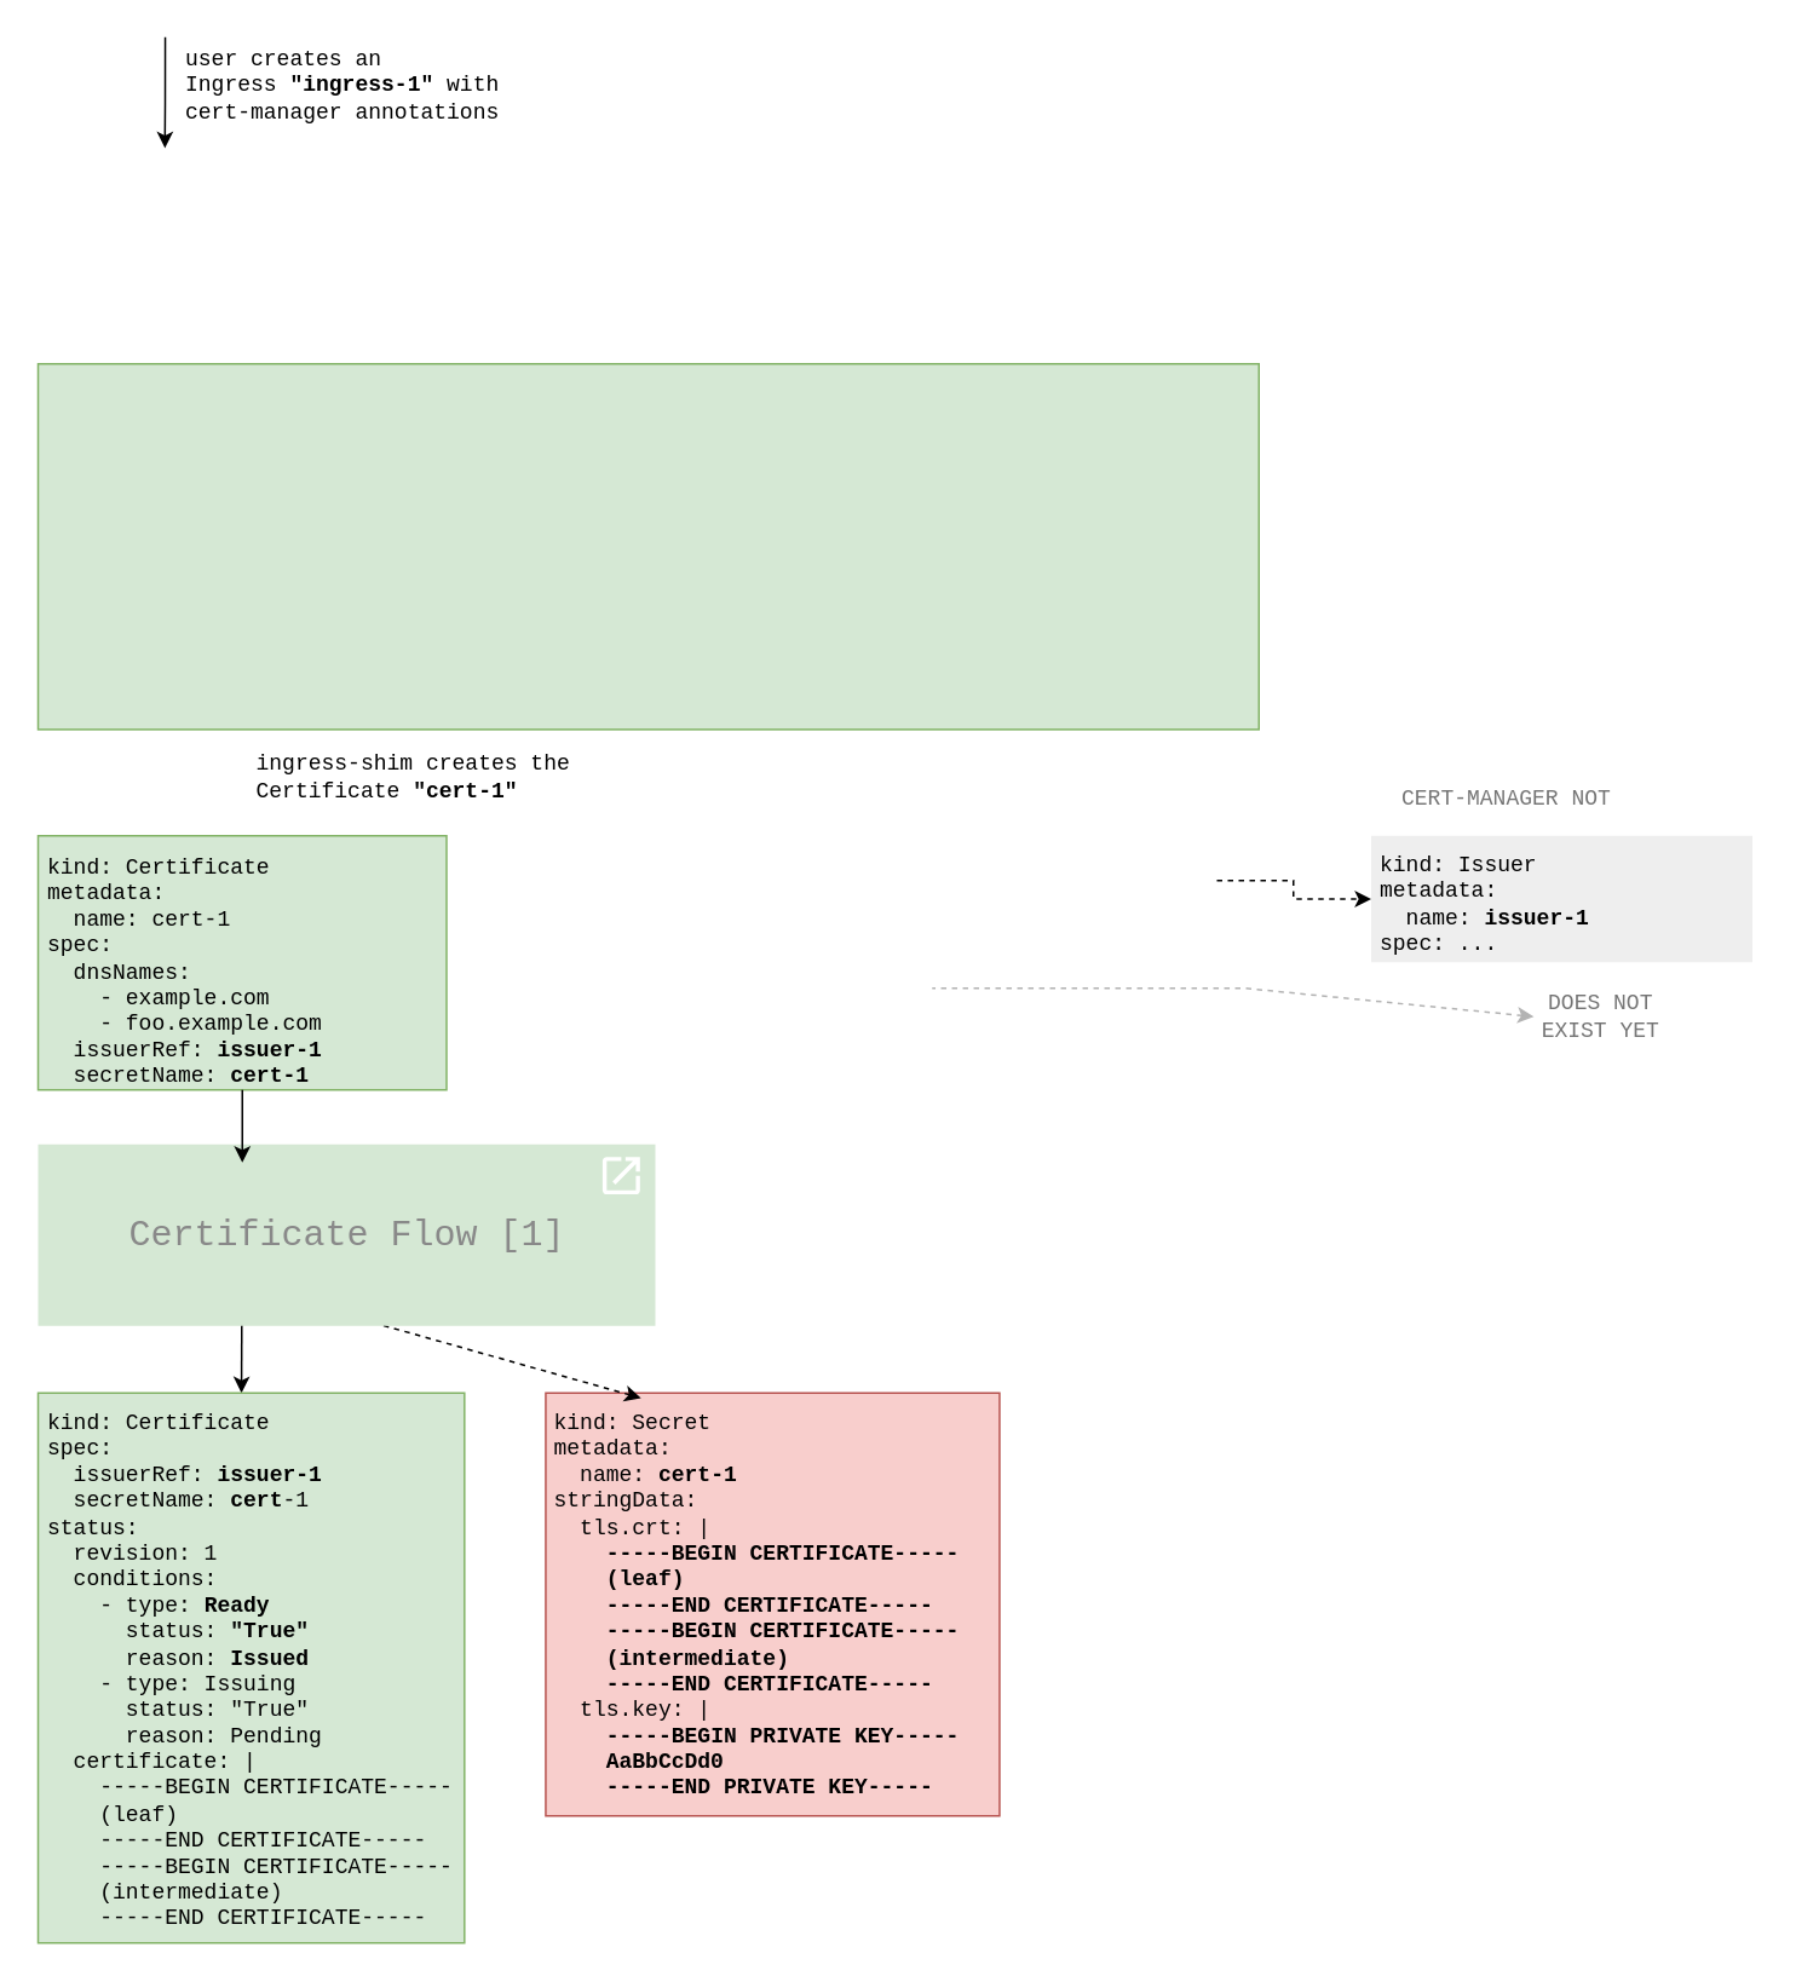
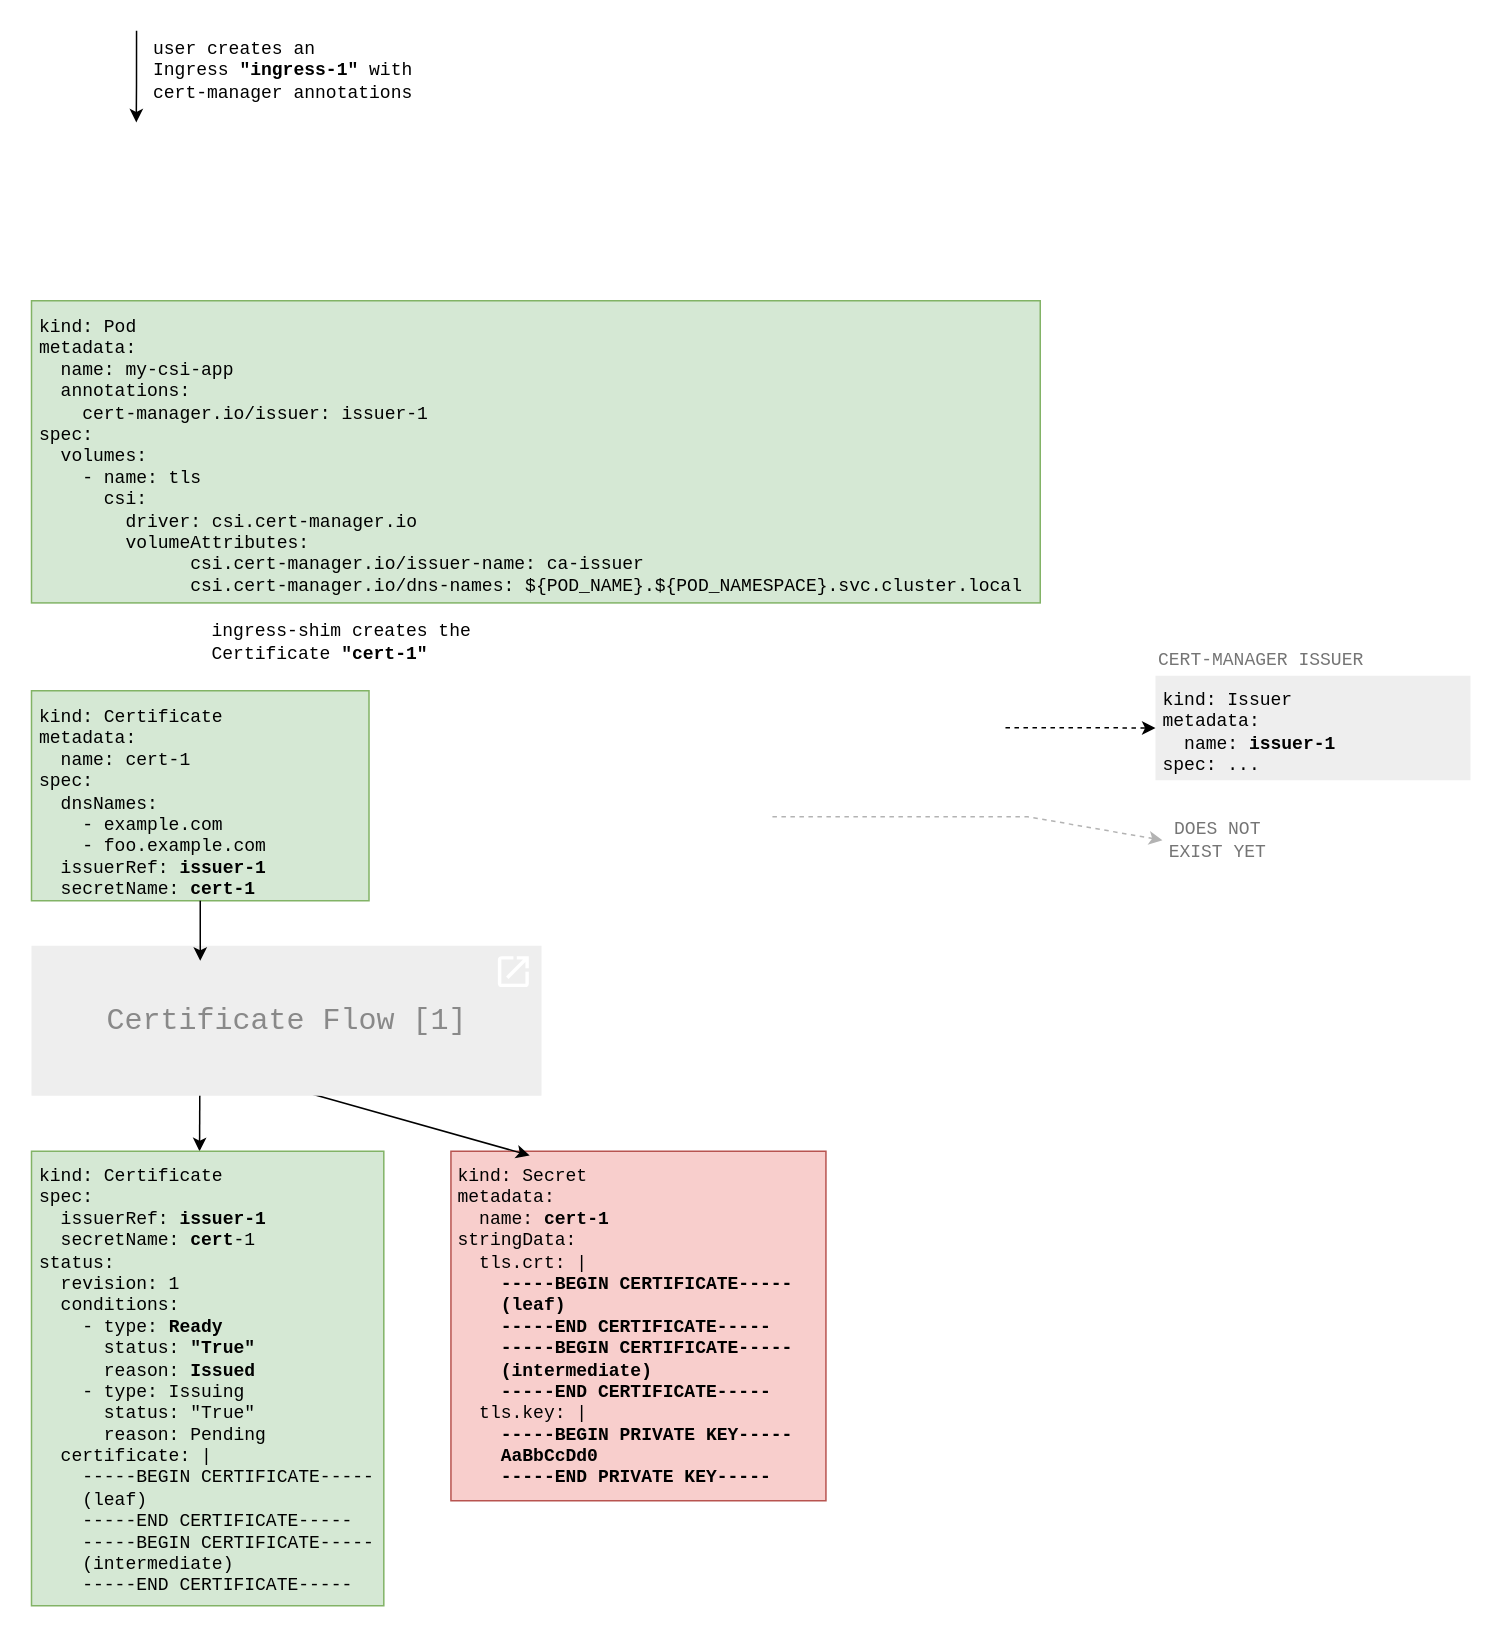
  <mxCell id="0" />
  <mxCell id="1" parent="0" />
  <mxCell id="2" value="" style="rounded=0;whiteSpace=wrap;html=1;fillColor=#d5e8d4;strokeColor=#82b366;fontFamily=Courier New;" parent="1" vertex="1"><mxGeometry x="20.5" y="200" width="672.5" height="201.44" as="geometry" /></mxCell>
- <mxCell id="3" value="kind: Issuer&lt;br&gt;metadata:&lt;br&gt;&amp;nbsp; name:&amp;nbsp;&lt;b style=&quot;border-color: var(--border-color);&quot;&gt;issuer-1&lt;/b&gt;&lt;br&gt;spec: ..." style="text;html=1;align=left;verticalAlign=top;whiteSpace=wrap;rounded=0;fontFamily=Courier New;spacing=5;fillColor=#EEEEEE;" parent="1" vertex="1"><mxGeometry x="754.82" y="460" width="210" height="69.67" as="geometry" /></mxCell>
+ <mxCell id="3" value="kind: Issuer&lt;br&gt;metadata:&lt;br&gt;&amp;nbsp; name:&amp;nbsp;&lt;b style=&quot;border-color: var(--border-color);&quot;&gt;issuer-1&lt;/b&gt;&lt;br&gt;spec: ..." style="text;html=1;align=left;verticalAlign=top;whiteSpace=wrap;rounded=0;fontFamily=Courier New;spacing=5;fillColor=#EEEEEE;" parent="1" vertex="1"><mxGeometry x="769.82" y="450" width="210" height="69.67" as="geometry" /></mxCell>
  <mxCell id="4" value="ingress-shim creates the Certificate &lt;b&gt;&quot;cert-1&quot;&lt;/b&gt;" style="text;html=1;strokeColor=none;fillColor=none;align=left;verticalAlign=middle;whiteSpace=wrap;rounded=0;fontFamily=Courier New;" parent="1" vertex="1"><mxGeometry x="139" y="413" width="210" height="30" as="geometry" /></mxCell>
  <mxCell id="5" value="" style="group;fontFamily=Courier New;" parent="1" vertex="1" connectable="0"><mxGeometry x="20.5" y="460" width="225" height="140" as="geometry" /></mxCell>
  <mxCell id="6" value="" style="rounded=0;whiteSpace=wrap;html=1;fillColor=#d5e8d4;strokeColor=#82b366;fontFamily=Courier New;" parent="5" vertex="1"><mxGeometry width="225" height="140" as="geometry" /></mxCell>
  <mxCell id="7" value="kind: Certificate&lt;br&gt;metadata:&lt;br&gt;&amp;nbsp; name: cert-1&lt;br&gt;spec:&lt;br&gt;&amp;nbsp; dnsNames:&lt;br&gt;&amp;nbsp; &amp;nbsp; - example.com&lt;br&gt;&amp;nbsp; &amp;nbsp; - foo.example.com&lt;br&gt;&amp;nbsp; issuerRef: &lt;b&gt;issuer-1&lt;/b&gt;&lt;br&gt;&amp;nbsp; secretName: &lt;b&gt;cert-1&lt;/b&gt;" style="text;html=1;strokeColor=none;fillColor=none;align=left;verticalAlign=top;whiteSpace=wrap;rounded=0;fontFamily=Courier New;spacing=5;" parent="5" vertex="1"><mxGeometry y="0.66" width="225" height="139.34" as="geometry" /></mxCell>
- <mxCell id="8" value="&lt;div&gt;&lt;font&gt;DOES NOT EXIST YET&lt;/font&gt;&lt;/div&gt;" style="text;html=1;strokeColor=none;fillColor=none;align=center;verticalAlign=middle;whiteSpace=wrap;rounded=0;fontFamily=Courier New;fontColor=#757575;" parent="1" vertex="1"><mxGeometry x="844.45" y="539.67" width="75" height="40" as="geometry" /></mxCell>
- <mxCell id="9" value="CERT-MANAGER NOT" style="text;html=1;strokeColor=none;fillColor=none;align=left;verticalAlign=middle;whiteSpace=wrap;rounded=0;dashed=1;fontColor=#757575;fontFamily=Courier New;" parent="1" vertex="1"><mxGeometry x="769.82" width="140" height="20" as="geometry" y="430" /></mxCell>
+ <mxCell id="8" value="&lt;div&gt;&lt;font&gt;DOES NOT EXIST YET&lt;/font&gt;&lt;/div&gt;" style="text;html=1;strokeColor=none;fillColor=none;align=center;verticalAlign=middle;whiteSpace=wrap;rounded=0;fontFamily=Courier New;fontColor=#757575;" parent="1" vertex="1"><mxGeometry x="774.45" y="539.67" width="75" height="40" as="geometry" /></mxCell>
+ <mxCell id="9" value="CERT-MANAGER ISSUER" style="text;html=1;strokeColor=none;fillColor=none;align=left;verticalAlign=middle;whiteSpace=wrap;rounded=0;dashed=1;fontColor=#757575;fontFamily=Courier New;" parent="1" vertex="1"><mxGeometry x="769.82" width="140" height="20" as="geometry" y="430" /></mxCell>
  <mxCell id="10" value="user creates an Ingress&amp;nbsp;&lt;b&gt;&quot;ingress-1&quot;&lt;/b&gt; with cert-manager annotations" style="text;html=1;strokeColor=none;fillColor=none;align=left;verticalAlign=middle;whiteSpace=wrap;rounded=0;fontFamily=Courier New;" parent="1" vertex="1"><mxGeometry x="100.19" y="24" width="190.47" height="45.78" as="geometry" /></mxCell>
  <mxCell id="11" value="" style="endArrow=classic;html=1;fontFamily=Courier New;dashed=1;edgeStyle=elbowEdgeStyle;rounded=0;entryX=0;entryY=0.5;entryDx=0;entryDy=0;" parent="1" target="3" edge="1"><mxGeometry width="50" height="50" relative="1" as="geometry"><mxPoint x="669.82" y="484.67" as="sourcePoint" /><mxPoint x="959.82" y="484.67" as="targetPoint" /></mxGeometry></mxCell>
  <mxCell id="12" value="kind: Secret&lt;br&gt;metadata:&lt;br&gt;&amp;nbsp; name:&amp;nbsp;&lt;b style=&quot;border-color: var(--border-color);&quot;&gt;cert&lt;/b&gt;&lt;b&gt;-1&lt;/b&gt;&lt;br&gt;stringData:&lt;br&gt;&amp;nbsp; tls.crt: |&lt;br&gt;&lt;b&gt;&amp;nbsp; &amp;nbsp; -----BEGIN CERTIFICATE-----&lt;br&gt;&amp;nbsp; &amp;nbsp; (leaf)&lt;br&gt;&amp;nbsp; &amp;nbsp; -----END CERTIFICATE-----&lt;br&gt;&lt;/b&gt;&lt;b&gt;&amp;nbsp; &amp;nbsp; -----BEGIN CERTIFICATE-----&lt;br&gt;&amp;nbsp; &amp;nbsp; (intermediate)&lt;br&gt;&amp;nbsp; &amp;nbsp; -----END CERTIFICATE-----&lt;/b&gt;&lt;br&gt;&amp;nbsp; tls.key: |&lt;br&gt;&amp;nbsp; &lt;b&gt;&amp;nbsp;&amp;nbsp;&lt;span&gt;-----BEGIN PRIVATE KEY-----&lt;br&gt;&amp;nbsp; &amp;nbsp; AaBbCcDd0&lt;br&gt;&lt;/span&gt;&lt;/b&gt;&lt;div&gt;&lt;b&gt;&amp;nbsp; &amp;nbsp; -----END PRIVATE KEY-----&lt;/b&gt;&lt;/div&gt;" style="text;html=1;strokeColor=#b85450;fillColor=#f8cecc;align=left;verticalAlign=top;whiteSpace=wrap;rounded=0;fontFamily=Courier New;spacingTop=0;spacingBottom=0;spacing=5;" parent="1" vertex="1"><mxGeometry x="300.13" y="767" width="250" height="233" as="geometry" /></mxCell>
  <mxCell id="13" value="" style="endArrow=none;html=1;fontFamily=Courier New;fontColor=#757575;strokeColor=#000000;endFill=0;startArrow=classic;startFill=1;entryX=0.33;entryY=0.985;entryDx=0;entryDy=0;entryPerimeter=0;exitX=0.477;exitY=0;exitDx=0;exitDy=0;exitPerimeter=0;" parent="1" source="14" target="16" edge="1"><mxGeometry width="50" height="50" relative="1" as="geometry"><mxPoint x="598" y="750" as="sourcePoint" /><mxPoint x="753" y="590" as="targetPoint" /></mxGeometry></mxCell>
  <mxCell id="14" value="kind: Certificate&lt;br&gt;spec:&lt;br&gt;&amp;nbsp; issuerRef:&amp;nbsp;&lt;b style=&quot;border-color: var(--border-color);&quot;&gt;issuer-1&lt;/b&gt;&lt;br&gt;&amp;nbsp; secretName:&amp;nbsp;&lt;b style=&quot;border-color: var(--border-color);&quot;&gt;cert&lt;/b&gt;-1&lt;br&gt;status:&lt;br&gt;&amp;nbsp; revision: 1&lt;br&gt;&amp;nbsp; conditions:&lt;br&gt;&amp;nbsp; &amp;nbsp; - type: &lt;b&gt;Ready&lt;/b&gt;&lt;br&gt;&amp;nbsp; &amp;nbsp; &amp;nbsp; status: &lt;b&gt;&quot;True&quot;&lt;/b&gt;&lt;br&gt;&amp;nbsp; &amp;nbsp; &amp;nbsp; reason: &lt;b&gt;Issued&lt;/b&gt;&lt;br&gt;&amp;nbsp; &amp;nbsp; - type: Issuing&lt;br&gt;&amp;nbsp; &amp;nbsp; &amp;nbsp; status: &quot;True&quot;&lt;br&gt;&amp;nbsp; &amp;nbsp; &amp;nbsp; reason: Pending&lt;br&gt;&amp;nbsp; certificate: |&lt;b&gt;&lt;br&gt;&lt;/b&gt;&amp;nbsp; &amp;nbsp; -----BEGIN CERTIFICATE-----&lt;br&gt;&amp;nbsp; &amp;nbsp; (leaf)&lt;br&gt;&amp;nbsp; &amp;nbsp; -----END CERTIFICATE-----&lt;br&gt;&amp;nbsp; &amp;nbsp; -----BEGIN CERTIFICATE-----&lt;br&gt;&amp;nbsp; &amp;nbsp; (intermediate)&lt;br&gt;&amp;nbsp; &amp;nbsp; -----END CERTIFICATE-----&lt;b&gt;&lt;br&gt;&lt;/b&gt;" style="text;html=1;strokeColor=#82b366;fillColor=#d5e8d4;align=left;verticalAlign=top;whiteSpace=wrap;rounded=0;fontFamily=Courier New;spacingTop=0;spacingBottom=0;spacing=5;" parent="1" vertex="1"><mxGeometry x="20.5" y="767" width="234.87" height="303" as="geometry" /></mxCell>
- <mxCell id="15" value="" style="endArrow=none;html=1;fontFamily=Courier New;fontColor=#757575;strokeColor=#000000;endFill=0;startArrow=classic;startFill=1;exitX=0.21;exitY=0.012;exitDx=0;exitDy=0;exitPerimeter=0;entryX=0.546;entryY=0.985;entryDx=0;entryDy=0;entryPerimeter=0;dashed=1;" parent="1" source="12" target="16" edge="1"><mxGeometry width="50" height="50" relative="1" as="geometry"><mxPoint x="143" y="650" as="sourcePoint" /><mxPoint x="143" y="610" as="targetPoint" /></mxGeometry></mxCell>
- <mxCell id="16" value="Certificate Flow [1]" style="rounded=0;whiteSpace=wrap;html=1;align=center;fontFamily=Courier New;strokeColor=none;fillColor=#d5e8d4;fontSize=20;fontColor=#898989;" parent="1" vertex="1"><mxGeometry x="20.5" y="630" width="340" height="100" as="geometry" /></mxCell>
+ <mxCell id="15" value="" style="endArrow=none;html=1;fontFamily=Courier New;fontColor=#757575;strokeColor=#000000;endFill=0;startArrow=classic;startFill=1;exitX=0.21;exitY=0.012;exitDx=0;exitDy=0;exitPerimeter=0;entryX=0.546;entryY=0.985;entryDx=0;entryDy=0;entryPerimeter=0;" parent="1" source="12" target="16" edge="1"><mxGeometry width="50" height="50" relative="1" as="geometry"><mxPoint x="143" y="650" as="sourcePoint" /><mxPoint x="143" y="610" as="targetPoint" /></mxGeometry></mxCell>
+ <mxCell id="16" value="Certificate Flow [1]" style="rounded=0;whiteSpace=wrap;html=1;align=center;fontFamily=Courier New;strokeColor=none;fillColor=#EEEEEE;fontSize=20;fontColor=#898989;" parent="1" vertex="1"><mxGeometry x="20.5" y="630" width="340" height="100" as="geometry" /></mxCell>
  <mxCell id="17" value="" style="endArrow=none;html=1;fontFamily=Courier New;fontColor=#757575;strokeColor=#000000;endFill=0;startArrow=classic;startFill=1;" parent="1" target="7" edge="1"><mxGeometry width="50" height="50" relative="1" as="geometry"><mxPoint x="133" y="640" as="sourcePoint" /><mxPoint x="161" y="740" as="targetPoint" /></mxGeometry></mxCell>
  <mxCell id="18" value="" style="shape=image;verticalLabelPosition=bottom;labelBackgroundColor=default;verticalAlign=top;aspect=fixed;imageAspect=0;image=data:image/svg+xml,PHN2ZyB4bWxucz0iaHR0cDovL3d3dy53My5vcmcvMjAwMC9zdmciIHZpZXdCb3g9IjAgMCA0OCA0OCIgaGVpZ2h0PSI0OCIgd2lkdGg9IjQ4Ij48cGF0aCBkPSJNMzggMzhIMTBWMTBoMTRWNkgxMGMtMi4yMSAwLTQgMS43OS00IDR2MjhjMCAyLjIxIDEuNzkgNCA0IDRoMjhjMi4yMSAwIDQtMS43OSA0LTRWMjRoLTR2MTR6TTI4IDZ2NGg3LjE3TDE1LjUxIDI5LjY2bDIuODMgMi44M0wzOCAxMi44M1YyMGg0VjZIMjh6IiBmaWxsPSIjRkZGRiIvPjwvc3ZnPg==;" parent="1" vertex="1"><mxGeometry x="328.5" y="634" width="27.5" height="27.5" as="geometry" /></mxCell>
  <mxCell id="19" style="edgeStyle=orthogonalEdgeStyle;rounded=0;orthogonalLoop=1;jettySize=auto;html=1;fontFamily=Courier New;endArrow=classic;endFill=1;entryX=0.302;entryY=0.007;entryDx=0;entryDy=0;entryPerimeter=0;" edge="1" parent="1"><mxGeometry relative="1" as="geometry"><mxPoint x="90.53" y="20" as="sourcePoint" /><mxPoint x="90.339" y="81.12" as="targetPoint" /><Array as="points"><mxPoint x="91.03" y="56" /></Array></mxGeometry></mxCell>
+ <mxCell id="20" value="kind:&amp;nbsp;Pod&lt;br&gt;metadata:&lt;br&gt;&amp;nbsp; name: my-csi-app&lt;br&gt;&amp;nbsp; annotations:&lt;br&gt;&amp;nbsp; &amp;nbsp;&amp;nbsp;cert-manager.io/issuer: issuer-1&lt;br&gt;&lt;span style=&quot;background-color: initial;&quot;&gt;spec:&lt;/span&gt;&lt;br&gt;&lt;div&gt;&lt;div&gt;&amp;nbsp; volumes:&lt;/div&gt;&lt;div&gt;&amp;nbsp; &amp;nbsp; - name: tls&lt;/div&gt;&lt;div&gt;&amp;nbsp; &amp;nbsp; &amp;nbsp; csi:&lt;/div&gt;&lt;div&gt;&amp;nbsp; &amp;nbsp; &amp;nbsp; &amp;nbsp; driver: csi.cert-manager.io&lt;/div&gt;&lt;div&gt;&amp;nbsp; &amp;nbsp; &amp;nbsp; &amp;nbsp; volumeAttributes:&lt;/div&gt;&lt;div&gt;&amp;nbsp; &amp;nbsp; &amp;nbsp; &amp;nbsp; &amp;nbsp; &amp;nbsp; &amp;nbsp; csi.cert-manager.io/issuer-name: ca-issuer&lt;/div&gt;&lt;div&gt;&amp;nbsp; &amp;nbsp; &amp;nbsp; &amp;nbsp; &amp;nbsp; &amp;nbsp; &amp;nbsp; csi.cert-manager.io/dns-names: ${POD_NAME}.${POD_NAMESPACE}.svc.cluster.local&lt;/div&gt;&lt;/div&gt;" style="text;html=1;strokeColor=none;fillColor=none;align=left;verticalAlign=top;whiteSpace=wrap;rounded=0;fontFamily=Courier New;spacing=5;" parent="1" vertex="1"><mxGeometry x="20.5" y="201.22" width="670" height="200.22" as="geometry" /></mxCell>
  <mxCell id="21" value="" style="endArrow=none;html=1;dashed=1;startArrow=classic;startFill=1;fontColor=#757575;strokeColor=#B3B3B3;fontFamily=Courier New;rounded=0;exitX=0;exitY=0.5;exitDx=0;exitDy=0;" parent="1" source="8" edge="1"><mxGeometry width="50" height="50" relative="1" as="geometry"><mxPoint x="719.704" y="566.414" as="sourcePoint" /><mxPoint x="513" y="543.934" as="targetPoint" /><Array as="points"><mxPoint x="684.503" y="543.934" /></Array></mxGeometry></mxCell>
